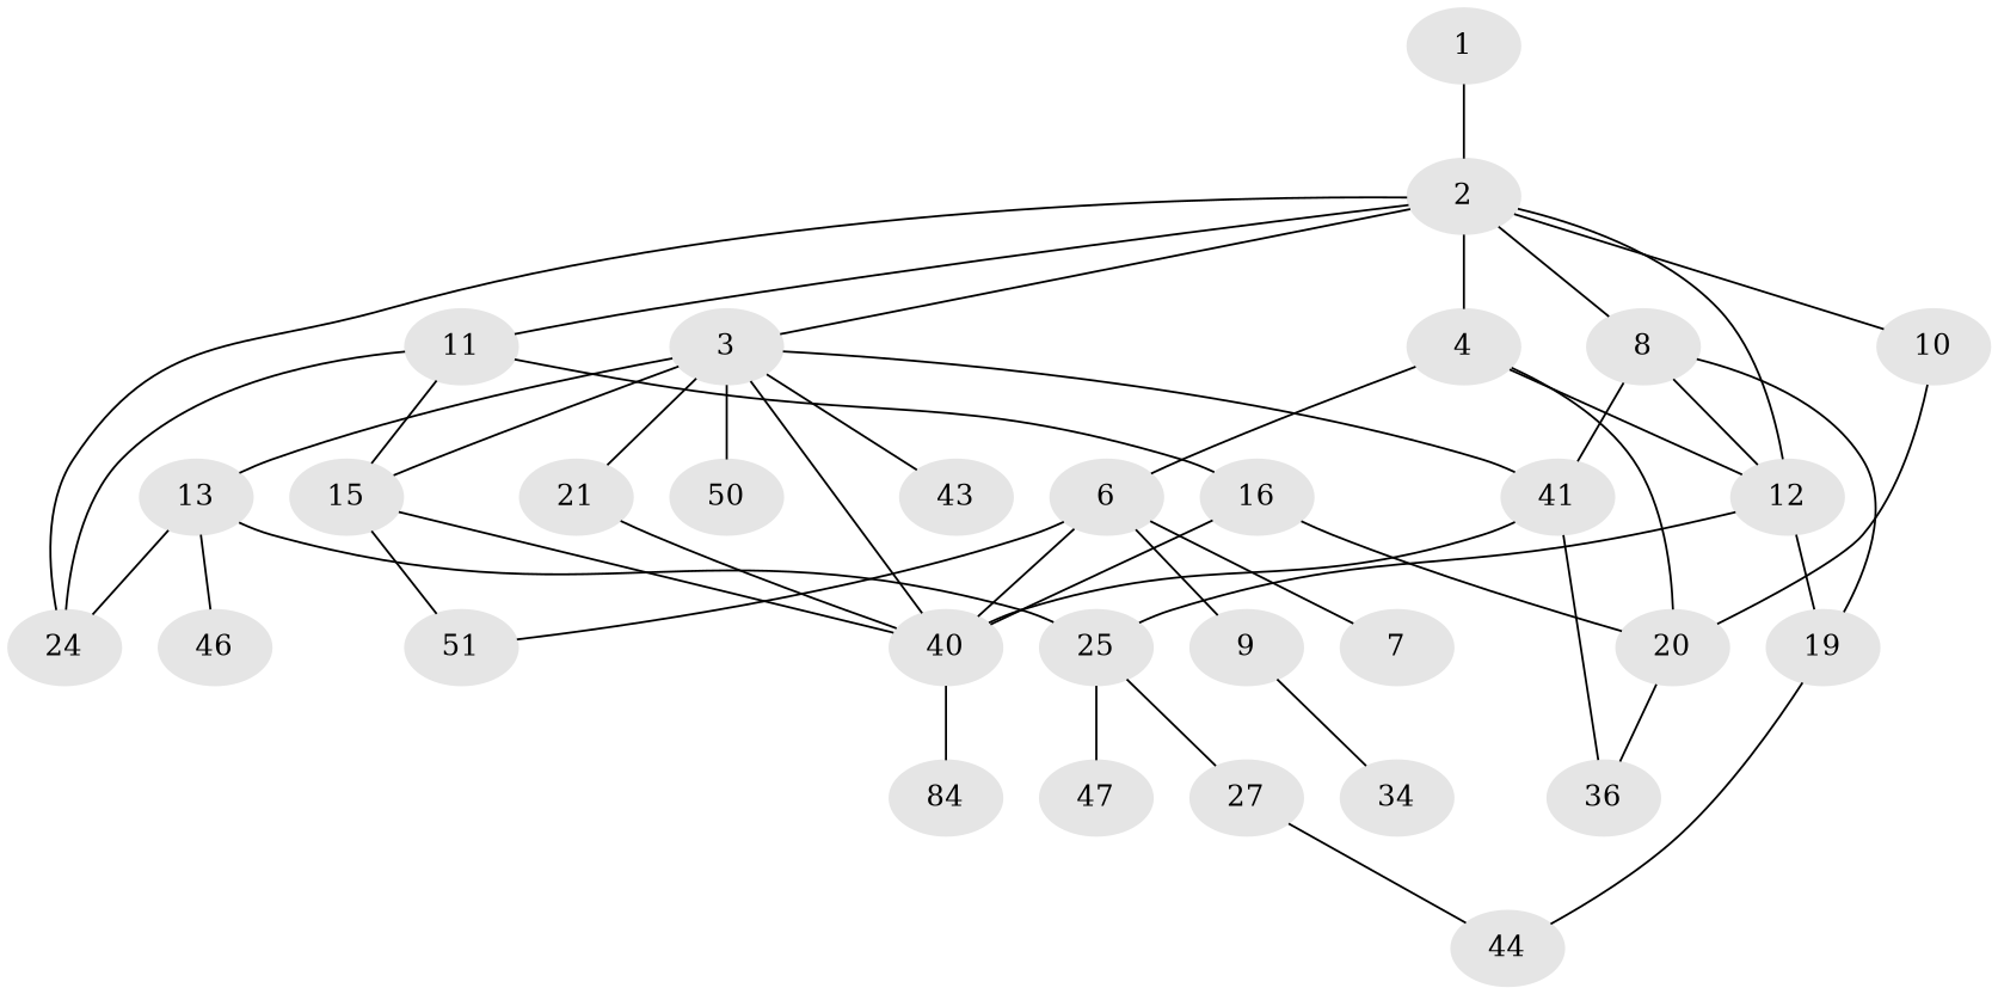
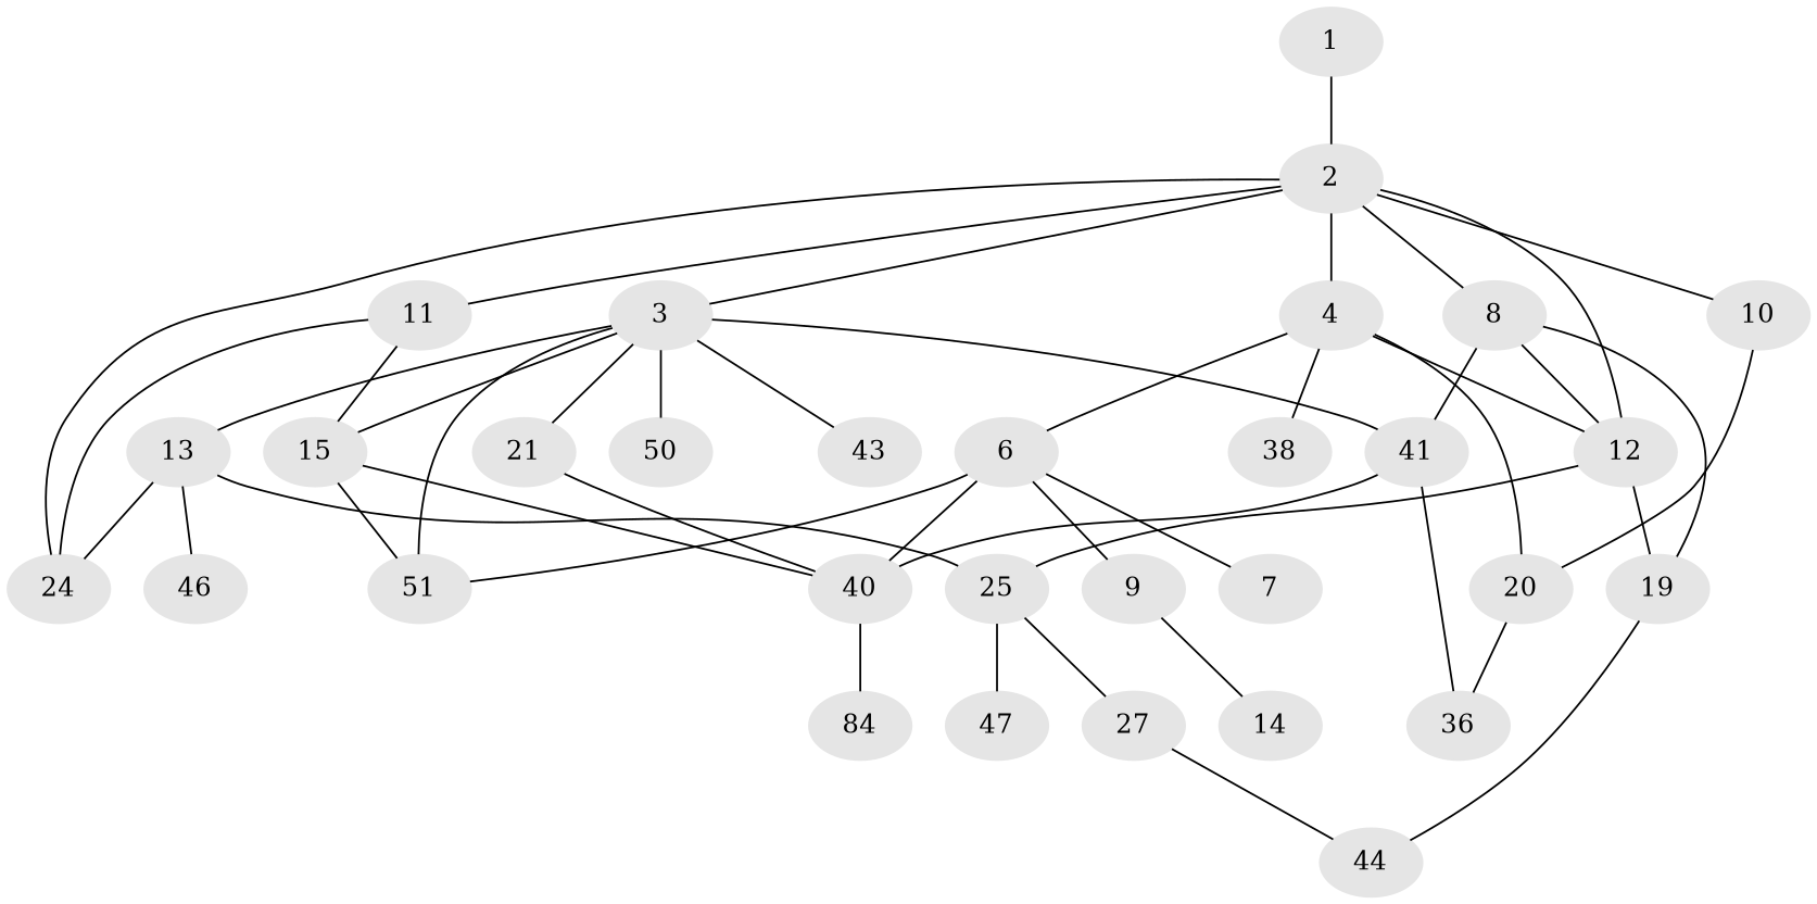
  graph {
    node [color=gray90 style=filled]
    2 [super="+5"]
    3 [super="+30"]
    4 [super="+29"]
    8 [super="+48"]
    10
    11 [super="+33"]
    12 [super="+23"]
    24
    1
    13 [super="+32"]
    15 [super="+17"]
    21 [super="+28"]
    n13 [label=41 super="+37"]
    43
    50
    51 [super="+52"]
    6 [super="+45"]
    20 [super="+26"]
+   38 [super="+53"]
    19 [super="+49"]
-   16 [super="+41"]
    25 [super="+34"]
    46
    40 [super="+42"]
    36
    7 [super="+35"]
    9
-   14 [super="+22" label=34]
+   14 [super="+22"]
    n29 [label=84]
    44
    27
    47
    2 -- 3
    2 -- 4
    2 -- 8
    2 -- 10
    2 -- 11
    2 -- 12
    2 -- 24
    3 -- 13
    3 -- 15
    3 -- 21
    3 -- n13
    3 -- 43
    3 -- 50
-   3 -- 40
+   3 -- 51
    4 -- 12
    4 -- 6
    4 -- 20
+   4 -- 38
    8 -- 12
    8 -- n13
    8 -- 19
    10 -- 20
    11 -- 24
    11 -- 15
-   11 -- 16
    12 -- 19
    12 -- 25
    1 -- 2
    13 -- 24
    13 -- 25
    13 -- 46
    15 -- 51
    15 -- 40
    21 -- 40
    n13 -- 40
    n13 -- 36
    6 -- 51
    6 -- 40
    6 -- 7
    6 -- 9
    20 -- 36
    19 -- 44
-   16 -- 20
-   16 -- 40 [weight=2]
    25 -- 27
    25 -- 47
    40 -- n29
    9 -- 14
    27 -- 44
  }
